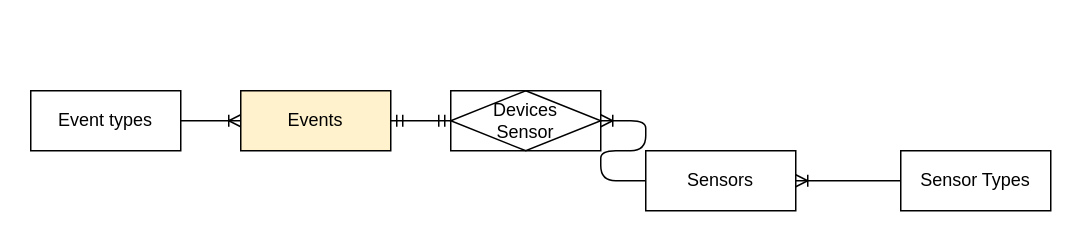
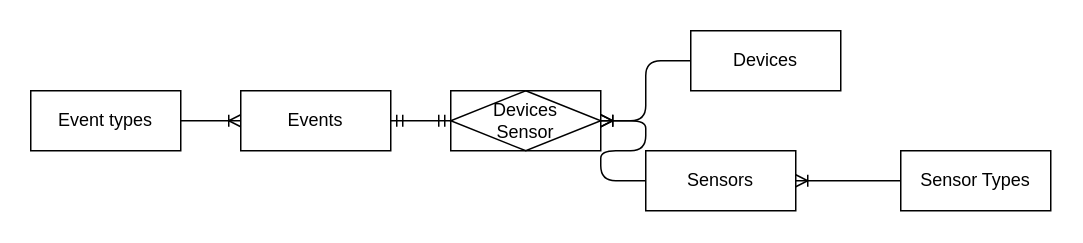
  <mxCell id="0" />
  <mxCell id="1" parent="0" />
- <mxCell id="2" value="Events" style="whiteSpace=wrap;html=1;align=center;fillColor=#fff2cc;" parent="1" vertex="1"><mxGeometry x="160" y="60" width="100" height="40" as="geometry" /></mxCell>
+ <mxCell id="2" value="Events" style="whiteSpace=wrap;html=1;align=center;" parent="1" vertex="1"><mxGeometry x="160" y="60" width="100" height="40" as="geometry" /></mxCell>
  <mxCell id="3" value="Event types" style="whiteSpace=wrap;html=1;align=center;" parent="1" vertex="1"><mxGeometry x="20" y="60" width="100" height="40" as="geometry" /></mxCell>
+ <mxCell id="4" value="Devices" style="whiteSpace=wrap;html=1;align=center;" parent="1" vertex="1"><mxGeometry x="460" y="20" width="100" height="40" as="geometry" /></mxCell>
  <mxCell id="5" value="Sensors" style="whiteSpace=wrap;html=1;align=center;" parent="1" vertex="1"><mxGeometry x="430" y="100" width="100" height="40" as="geometry" /></mxCell>
  <mxCell id="6" value="Sensor Types" style="whiteSpace=wrap;html=1;align=center;" parent="1" vertex="1"><mxGeometry x="600" y="100" width="100" height="40" as="geometry" /></mxCell>
  <mxCell id="7" value="Devices&lt;br&gt;Sensor" style="shape=associativeEntity;whiteSpace=wrap;html=1;align=center;" parent="1" vertex="1"><mxGeometry x="300" y="60" width="100" height="40" as="geometry" /></mxCell>
  <mxCell id="8" value="" style="edgeStyle=entityRelationEdgeStyle;fontSize=12;html=1;endArrow=ERmandOne;startArrow=ERmandOne;entryX=0;entryY=0.5;entryDx=0;entryDy=0;exitX=1;exitY=0.5;exitDx=0;exitDy=0;" parent="1" source="2" target="7" edge="1"><mxGeometry width="100" height="100" relative="1" as="geometry"><mxPoint x="300" y="320" as="sourcePoint" /><mxPoint x="400" y="220" as="targetPoint" /></mxGeometry></mxCell>
  <mxCell id="9" value="" style="edgeStyle=entityRelationEdgeStyle;fontSize=12;html=1;endArrow=ERoneToMany;entryX=1;entryY=0.5;entryDx=0;entryDy=0;exitX=0;exitY=0.5;exitDx=0;exitDy=0;" parent="1" source="6" target="5" edge="1"><mxGeometry width="100" height="100" relative="1" as="geometry"><mxPoint x="600" y="310" as="sourcePoint" /><mxPoint x="700" y="210" as="targetPoint" /></mxGeometry></mxCell>
  <mxCell id="10" value="" style="edgeStyle=entityRelationEdgeStyle;fontSize=12;html=1;endArrow=ERoneToMany;exitX=1;exitY=0.5;exitDx=0;exitDy=0;entryX=0;entryY=0.5;entryDx=0;entryDy=0;" parent="1" source="3" target="2" edge="1"><mxGeometry width="100" height="100" relative="1" as="geometry"><mxPoint x="140" y="280" as="sourcePoint" /><mxPoint x="240" y="180" as="targetPoint" /></mxGeometry></mxCell>
+ <mxCell id="11" value="" style="edgeStyle=entityRelationEdgeStyle;fontSize=12;html=1;endArrow=ERoneToMany;entryX=1;entryY=0.5;entryDx=0;entryDy=0;exitX=0;exitY=0.5;exitDx=0;exitDy=0;" parent="1" source="4" target="7" edge="1"><mxGeometry width="100" height="100" relative="1" as="geometry"><mxPoint x="330" y="260" as="sourcePoint" /><mxPoint x="430" y="160" as="targetPoint" /></mxGeometry></mxCell>
  <mxCell id="12" value="" style="edgeStyle=entityRelationEdgeStyle;fontSize=12;html=1;endArrow=ERoneToMany;entryX=1;entryY=0.5;entryDx=0;entryDy=0;exitX=0;exitY=0.5;exitDx=0;exitDy=0;" parent="1" source="5" target="7" edge="1"><mxGeometry width="100" height="100" relative="1" as="geometry"><mxPoint x="440" y="310" as="sourcePoint" /><mxPoint x="540" y="210" as="targetPoint" /></mxGeometry></mxCell>
